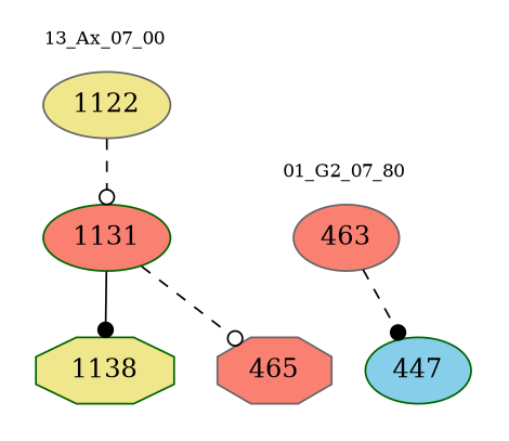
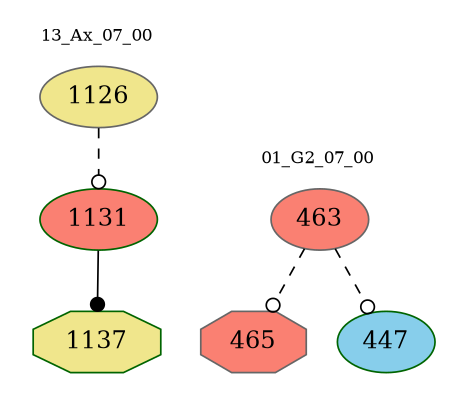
  digraph {
    node [color=gray40 fillcolor=salmon shape=ellipse style=filled]
    edge [arrowhead=odot color=black style=dashed]
-   n1 [fillcolor=khaki label=1122]
-   n2 [color=darkgreen fillcolor=khaki label=1138 shape=octagon]
+   n1 [fillcolor=khaki label=1126]
+   n2 [color=darkgreen fillcolor=khaki label=1137 shape=octagon]
    n3 [color=darkgreen label=1131]
    n4 [label=463]
    n5 [color=darkgreen fillcolor=skyblue label=447]
    n6 [label=465 shape=octagon]
    subgraph cluster_1 {
      color=white
      fontsize=10
      label="13_Ax_07_00"
      n1
      n2
      n3
    }
    subgraph cluster_2 {
      color=white
      fontsize=10
-     label="01_G2_07_80"
+     label="01_G2_07_00"
      n4
      n5
      n6
    }
    n1 -> n3
    n3 -> n2 [arrowhead=dot style=solid]
-   n4 -> n5 [arrowhead=dot]
-   n3 -> n6
+   n4 -> n5
+   n4 -> n6
  }
